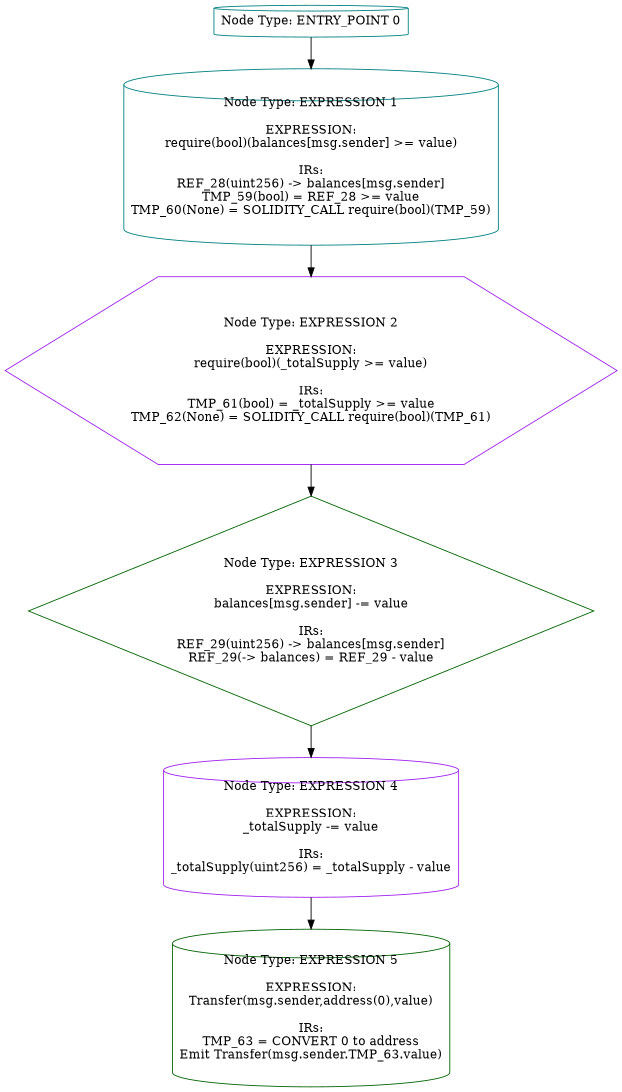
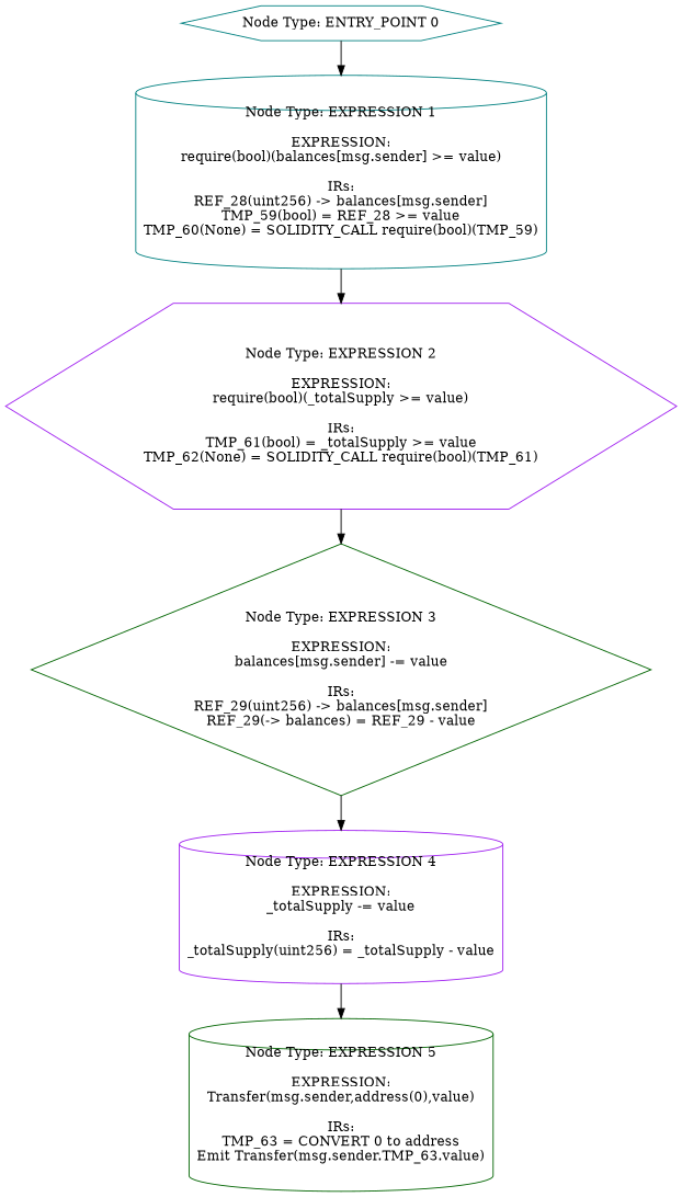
  digraph {
    node [color=teal shape=cylinder]
-   n1 [label="Node Type: ENTRY_POINT 0\n"]
+   n1 [label="Node Type: ENTRY_POINT 0\n" shape=hexagon]
    n2 [label="Node Type: EXPRESSION 1\n\nEXPRESSION:\nrequire(bool)(balances[msg.sender] >= value)\n\nIRs:\nREF_28(uint256) -> balances[msg.sender]\nTMP_59(bool) = REF_28 >= value\nTMP_60(None) = SOLIDITY_CALL require(bool)(TMP_59)"]
    n3 [label="Node Type: EXPRESSION 2\n\nEXPRESSION:\nrequire(bool)(_totalSupply >= value)\n\nIRs:\nTMP_61(bool) = _totalSupply >= value\nTMP_62(None) = SOLIDITY_CALL require(bool)(TMP_61)" color=purple shape=hexagon]
    n4 [label="Node Type: EXPRESSION 3\n\nEXPRESSION:\nbalances[msg.sender] -= value\n\nIRs:\nREF_29(uint256) -> balances[msg.sender]\nREF_29(-> balances) = REF_29 - value" color=darkgreen shape=diamond]
    n5 [label="Node Type: EXPRESSION 4\n\nEXPRESSION:\n_totalSupply -= value\n\nIRs:\n_totalSupply(uint256) = _totalSupply - value" color=purple]
    n6 [label="Node Type: EXPRESSION 5\n\nEXPRESSION:\nTransfer(msg.sender,address(0),value)\n\nIRs:\nTMP_63 = CONVERT 0 to address\nEmit Transfer(msg.sender.TMP_63.value)" color=darkgreen]
    n1 -> n2
    n2 -> n3
    n3 -> n4
    n4 -> n5
    n5 -> n6
  }
